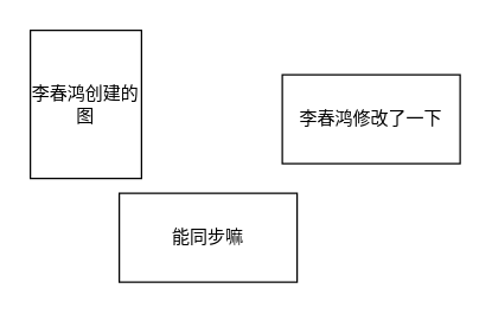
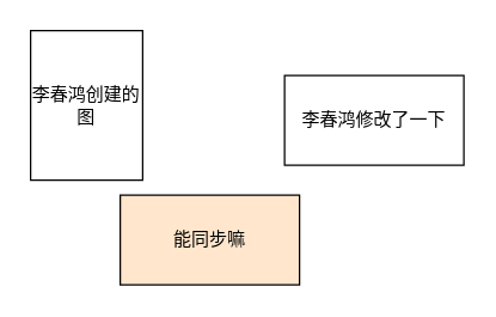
  <mxCell id="0" />
  <mxCell id="1" parent="0" />
  <mxCell id="2" value="李春鸿创建的图" style="whiteSpace=wrap;html=1;" parent="1" vertex="1"><mxGeometry x="20" y="20" width="75" height="100" as="geometry" /></mxCell>
  <mxCell id="3" value="李春鸿修改了一下" style="whiteSpace=wrap;html=1;" parent="1" vertex="1"><mxGeometry x="190" y="50" width="120" height="60" as="geometry" /></mxCell>
- <mxCell id="4" value="能同步嘛" style="whiteSpace=wrap;html=1;" vertex="1" parent="1"><mxGeometry x="80" y="130" width="120" height="60" as="geometry" /></mxCell>
+ <mxCell id="4" value="能同步嘛" style="whiteSpace=wrap;html=1;fillColor=#ffe6cc;" vertex="1" parent="1"><mxGeometry x="80" y="130" width="120" height="60" as="geometry" /></mxCell>
